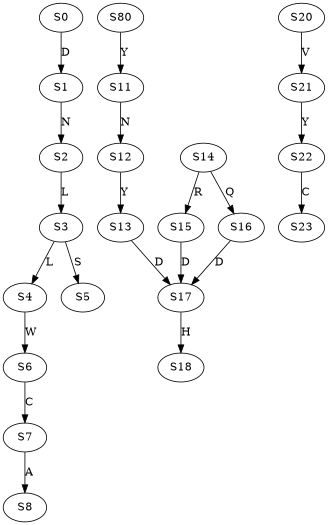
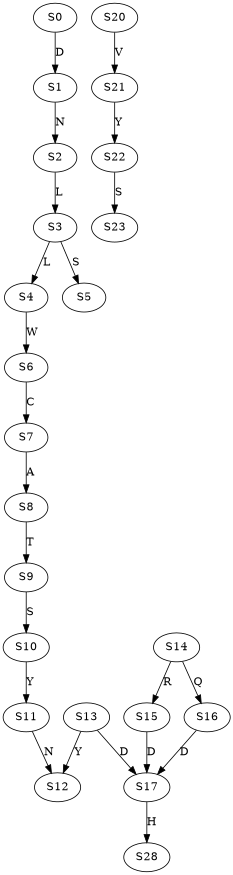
  strict digraph {
    S0
    S1
    S2
    S3
    S4
    S5
    S6
    S7
    S8
-   S10 [label=S80]
+   S9
+   S10
    S11
    S12
    S13
    S17
    S14
    S15
    S16
-   S18
+   S18 [label=S28]
    S20
    S21
    S22
    S23
    S0 -> S1 [label=D]
    S1 -> S2 [label=N]
    S2 -> S3 [label=L]
    S3 -> S4 [label=L]
    S3 -> S5 [label=S]
    S4 -> S6 [label=W]
    S6 -> S7 [label=C]
    S7 -> S8 [label=A]
+   S8 -> S9 [label=T]
+   S9 -> S10 [label=S]
    S10 -> S11 [label=Y]
    S11 -> S12 [label=N]
-   S12 -> S13 [label=Y]
+   S13 -> S12 [label=Y]
    S13 -> S17 [label=D]
    S17 -> S18 [label=H]
    S14 -> S15 [label=R]
    S14 -> S16 [label=Q]
    S15 -> S17 [label=D]
    S16 -> S17 [label=D]
    S20 -> S21 [label=V]
    S21 -> S22 [label=Y]
-   S22 -> S23 [label=C]
+   S22 -> S23 [label=S]
  }
